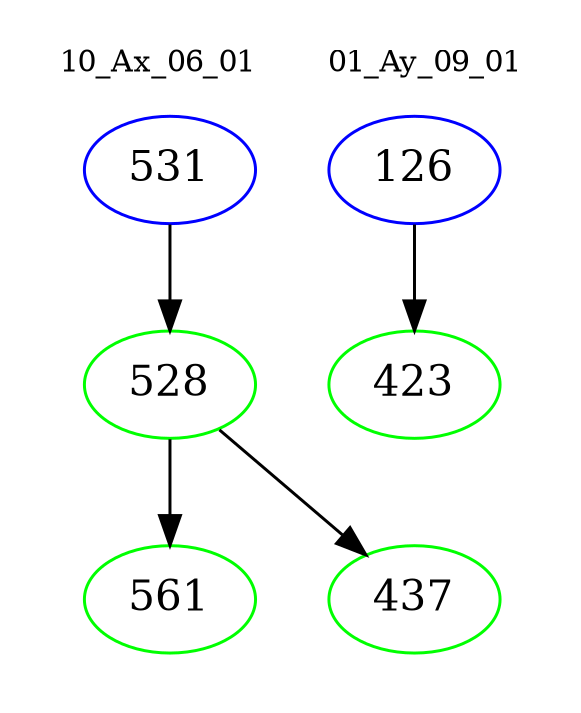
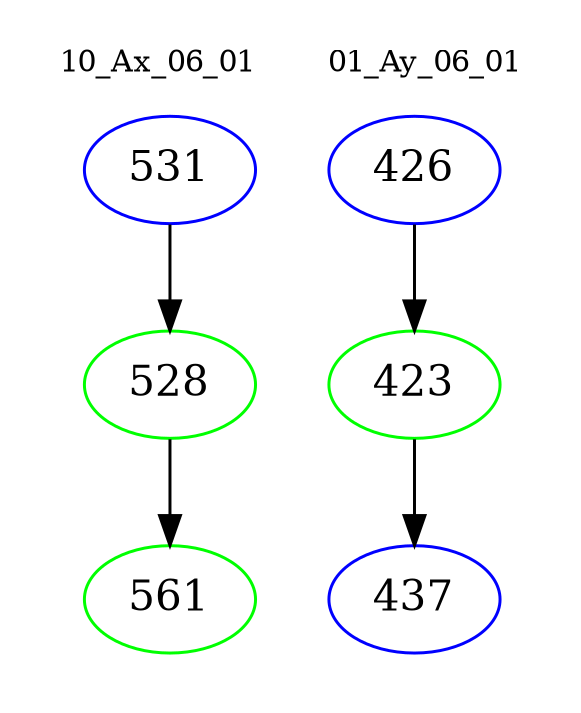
  digraph {
    node [color=green]
    edge [color=black]
    n1 [color=blue label=531]
    n2 [label=528]
    n3 [label=561]
-   n4 [color=blue label=126]
+   n4 [color=blue label=426]
    n5 [label=423]
-   n6 [label=437]
+   n6 [color=blue label=437]
    subgraph cluster_1 {
      color=white
      fontsize=10
      label="10_Ax_06_01"
      n1
      n2
      n3
    }
    subgraph cluster_2 {
      color=white
      fontsize=10
-     label="01_Ay_09_01"
+     label="01_Ay_06_01"
      n4
      n5
      n6
    }
    n1 -> n2
    n2 -> n3
    n4 -> n5
-   n2 -> n6
+   n5 -> n6
  }
